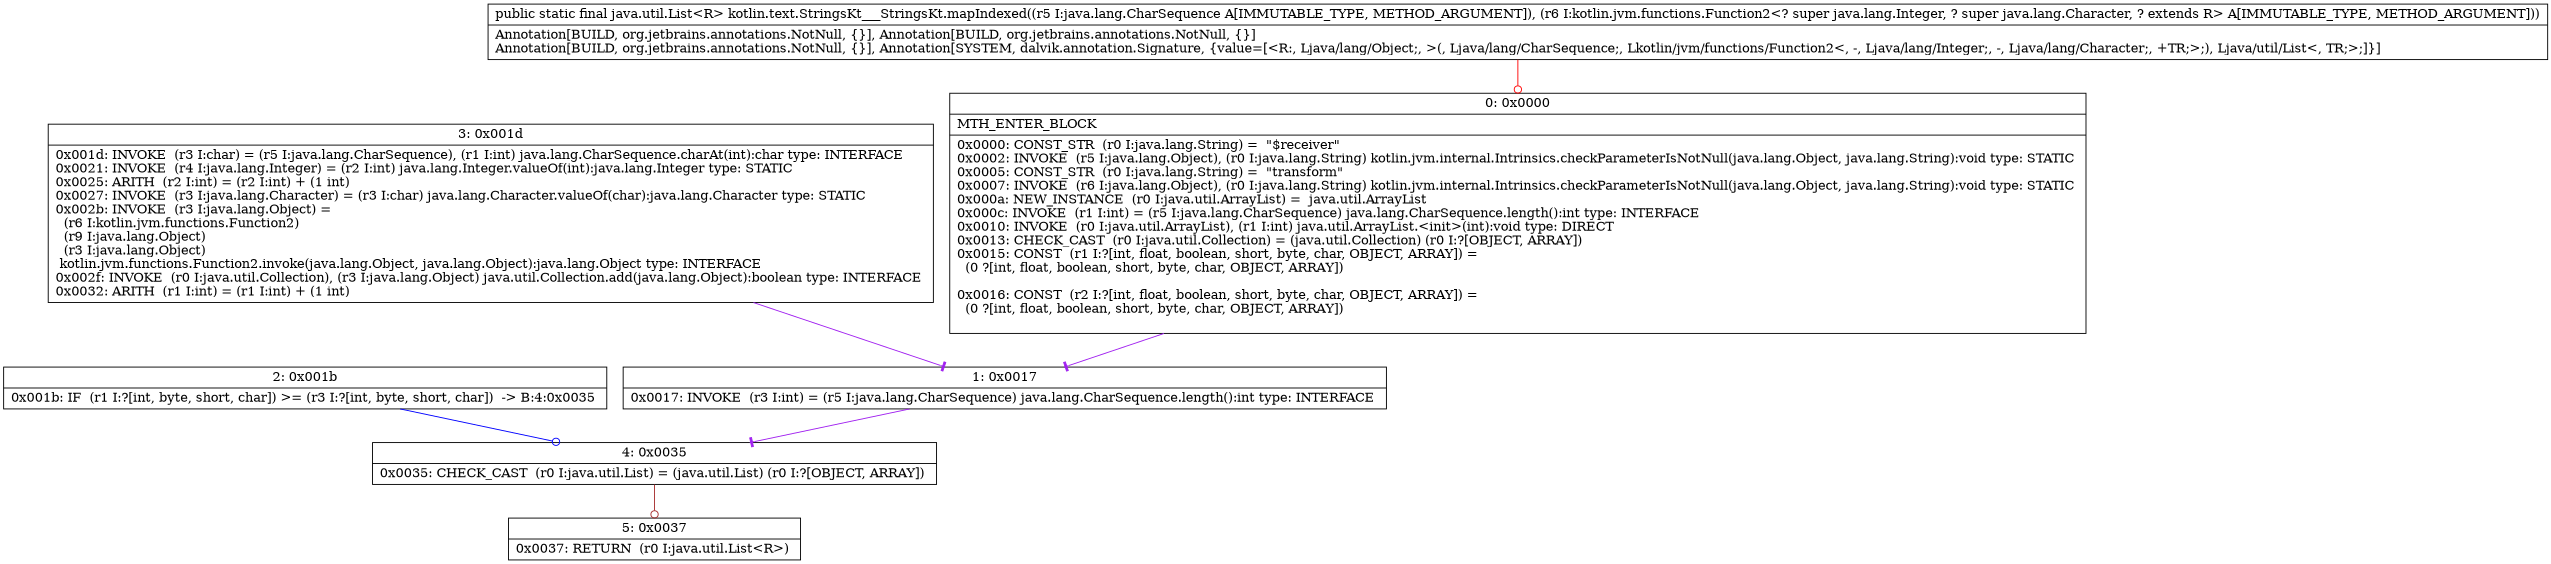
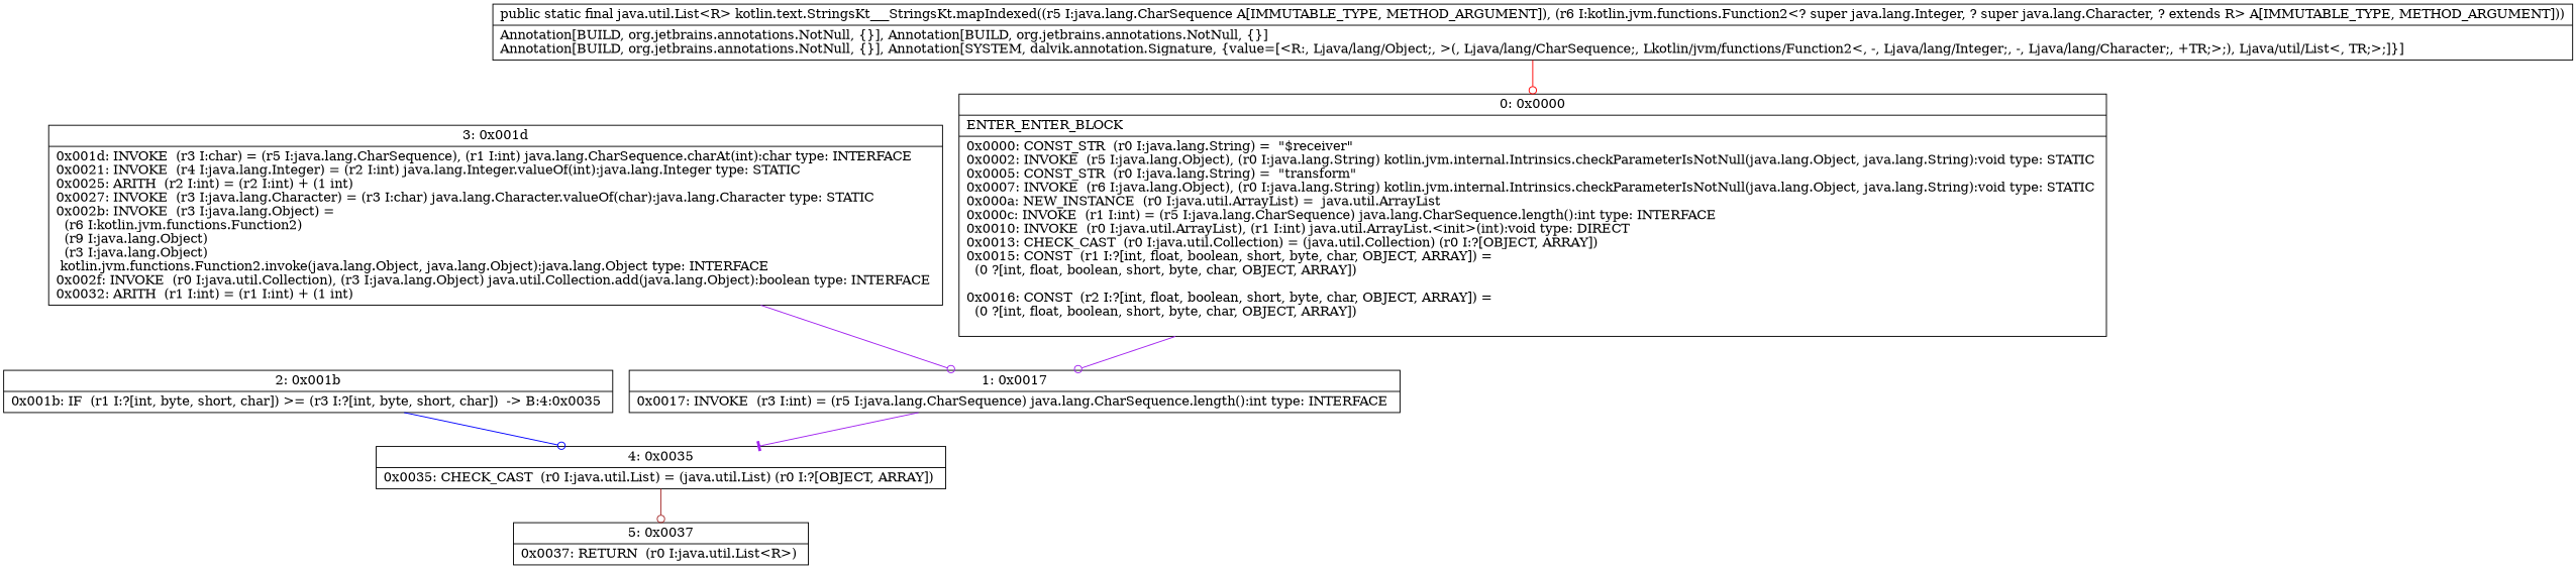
  digraph {
    node [shape=record]
    edge [arrowhead=odot color=purple]
-   n1 [label="{0\:\ 0x0000|MTH_ENTER_BLOCK\l|0x0000: CONST_STR  (r0 I:java.lang.String) =  \"$receiver\" \l0x0002: INVOKE  (r5 I:java.lang.Object), (r0 I:java.lang.String) kotlin.jvm.internal.Intrinsics.checkParameterIsNotNull(java.lang.Object, java.lang.String):void type: STATIC \l0x0005: CONST_STR  (r0 I:java.lang.String) =  \"transform\" \l0x0007: INVOKE  (r6 I:java.lang.Object), (r0 I:java.lang.String) kotlin.jvm.internal.Intrinsics.checkParameterIsNotNull(java.lang.Object, java.lang.String):void type: STATIC \l0x000a: NEW_INSTANCE  (r0 I:java.util.ArrayList) =  java.util.ArrayList \l0x000c: INVOKE  (r1 I:int) = (r5 I:java.lang.CharSequence) java.lang.CharSequence.length():int type: INTERFACE \l0x0010: INVOKE  (r0 I:java.util.ArrayList), (r1 I:int) java.util.ArrayList.\<init\>(int):void type: DIRECT \l0x0013: CHECK_CAST  (r0 I:java.util.Collection) = (java.util.Collection) (r0 I:?[OBJECT, ARRAY]) \l0x0015: CONST  (r1 I:?[int, float, boolean, short, byte, char, OBJECT, ARRAY]) = \l  (0 ?[int, float, boolean, short, byte, char, OBJECT, ARRAY])\l \l0x0016: CONST  (r2 I:?[int, float, boolean, short, byte, char, OBJECT, ARRAY]) = \l  (0 ?[int, float, boolean, short, byte, char, OBJECT, ARRAY])\l \l}"]
+   n1 [label="{0\:\ 0x0000|ENTER_ENTER_BLOCK\l|0x0000: CONST_STR  (r0 I:java.lang.String) =  \"$receiver\" \l0x0002: INVOKE  (r5 I:java.lang.Object), (r0 I:java.lang.String) kotlin.jvm.internal.Intrinsics.checkParameterIsNotNull(java.lang.Object, java.lang.String):void type: STATIC \l0x0005: CONST_STR  (r0 I:java.lang.String) =  \"transform\" \l0x0007: INVOKE  (r6 I:java.lang.Object), (r0 I:java.lang.String) kotlin.jvm.internal.Intrinsics.checkParameterIsNotNull(java.lang.Object, java.lang.String):void type: STATIC \l0x000a: NEW_INSTANCE  (r0 I:java.util.ArrayList) =  java.util.ArrayList \l0x000c: INVOKE  (r1 I:int) = (r5 I:java.lang.CharSequence) java.lang.CharSequence.length():int type: INTERFACE \l0x0010: INVOKE  (r0 I:java.util.ArrayList), (r1 I:int) java.util.ArrayList.\<init\>(int):void type: DIRECT \l0x0013: CHECK_CAST  (r0 I:java.util.Collection) = (java.util.Collection) (r0 I:?[OBJECT, ARRAY]) \l0x0015: CONST  (r1 I:?[int, float, boolean, short, byte, char, OBJECT, ARRAY]) = \l  (0 ?[int, float, boolean, short, byte, char, OBJECT, ARRAY])\l \l0x0016: CONST  (r2 I:?[int, float, boolean, short, byte, char, OBJECT, ARRAY]) = \l  (0 ?[int, float, boolean, short, byte, char, OBJECT, ARRAY])\l \l}"]
    n2 [label="{1\:\ 0x0017|0x0017: INVOKE  (r3 I:int) = (r5 I:java.lang.CharSequence) java.lang.CharSequence.length():int type: INTERFACE \l}"]
    n3 [label="{4\:\ 0x0035|0x0035: CHECK_CAST  (r0 I:java.util.List) = (java.util.List) (r0 I:?[OBJECT, ARRAY]) \l}"]
    n4 [label="{2\:\ 0x001b|0x001b: IF  (r1 I:?[int, byte, short, char]) \>= (r3 I:?[int, byte, short, char])  \-\> B:4:0x0035 \l}"]
    n5 [label="{3\:\ 0x001d|0x001d: INVOKE  (r3 I:char) = (r5 I:java.lang.CharSequence), (r1 I:int) java.lang.CharSequence.charAt(int):char type: INTERFACE \l0x0021: INVOKE  (r4 I:java.lang.Integer) = (r2 I:int) java.lang.Integer.valueOf(int):java.lang.Integer type: STATIC \l0x0025: ARITH  (r2 I:int) = (r2 I:int) + (1 int) \l0x0027: INVOKE  (r3 I:java.lang.Character) = (r3 I:char) java.lang.Character.valueOf(char):java.lang.Character type: STATIC \l0x002b: INVOKE  (r3 I:java.lang.Object) = \l  (r6 I:kotlin.jvm.functions.Function2)\l  (r9 I:java.lang.Object)\l  (r3 I:java.lang.Object)\l kotlin.jvm.functions.Function2.invoke(java.lang.Object, java.lang.Object):java.lang.Object type: INTERFACE \l0x002f: INVOKE  (r0 I:java.util.Collection), (r3 I:java.lang.Object) java.util.Collection.add(java.lang.Object):boolean type: INTERFACE \l0x0032: ARITH  (r1 I:int) = (r1 I:int) + (1 int) \l}"]
    n6 [label="{5\:\ 0x0037|0x0037: RETURN  (r0 I:java.util.List\<R\>) \l}"]
    n7 [label="{public static final java.util.List\<R\> kotlin.text.StringsKt___StringsKt.mapIndexed((r5 I:java.lang.CharSequence A[IMMUTABLE_TYPE, METHOD_ARGUMENT]), (r6 I:kotlin.jvm.functions.Function2\<? super java.lang.Integer, ? super java.lang.Character, ? extends R\> A[IMMUTABLE_TYPE, METHOD_ARGUMENT]))  | Annotation[BUILD, org.jetbrains.annotations.NotNull, \{\}], Annotation[BUILD, org.jetbrains.annotations.NotNull, \{\}]\lAnnotation[BUILD, org.jetbrains.annotations.NotNull, \{\}], Annotation[SYSTEM, dalvik.annotation.Signature, \{value=[\<R:, Ljava\/lang\/Object;, \>(, Ljava\/lang\/CharSequence;, Lkotlin\/jvm\/functions\/Function2\<, \-, Ljava\/lang\/Integer;, \-, Ljava\/lang\/Character;, +TR;\>;), Ljava\/util\/List\<, TR;\>;]\}]\l}"]
-   n1 -> n2 [arrowhead=tee]
+   n1 -> n2
    n2 -> n3 [arrowhead=tee]
    n3 -> n6 [color=brown]
    n4 -> n3 [color=blue]
-   n5 -> n2 [arrowhead=tee]
+   n5 -> n2
    n7 -> n1 [color=red]
  }
